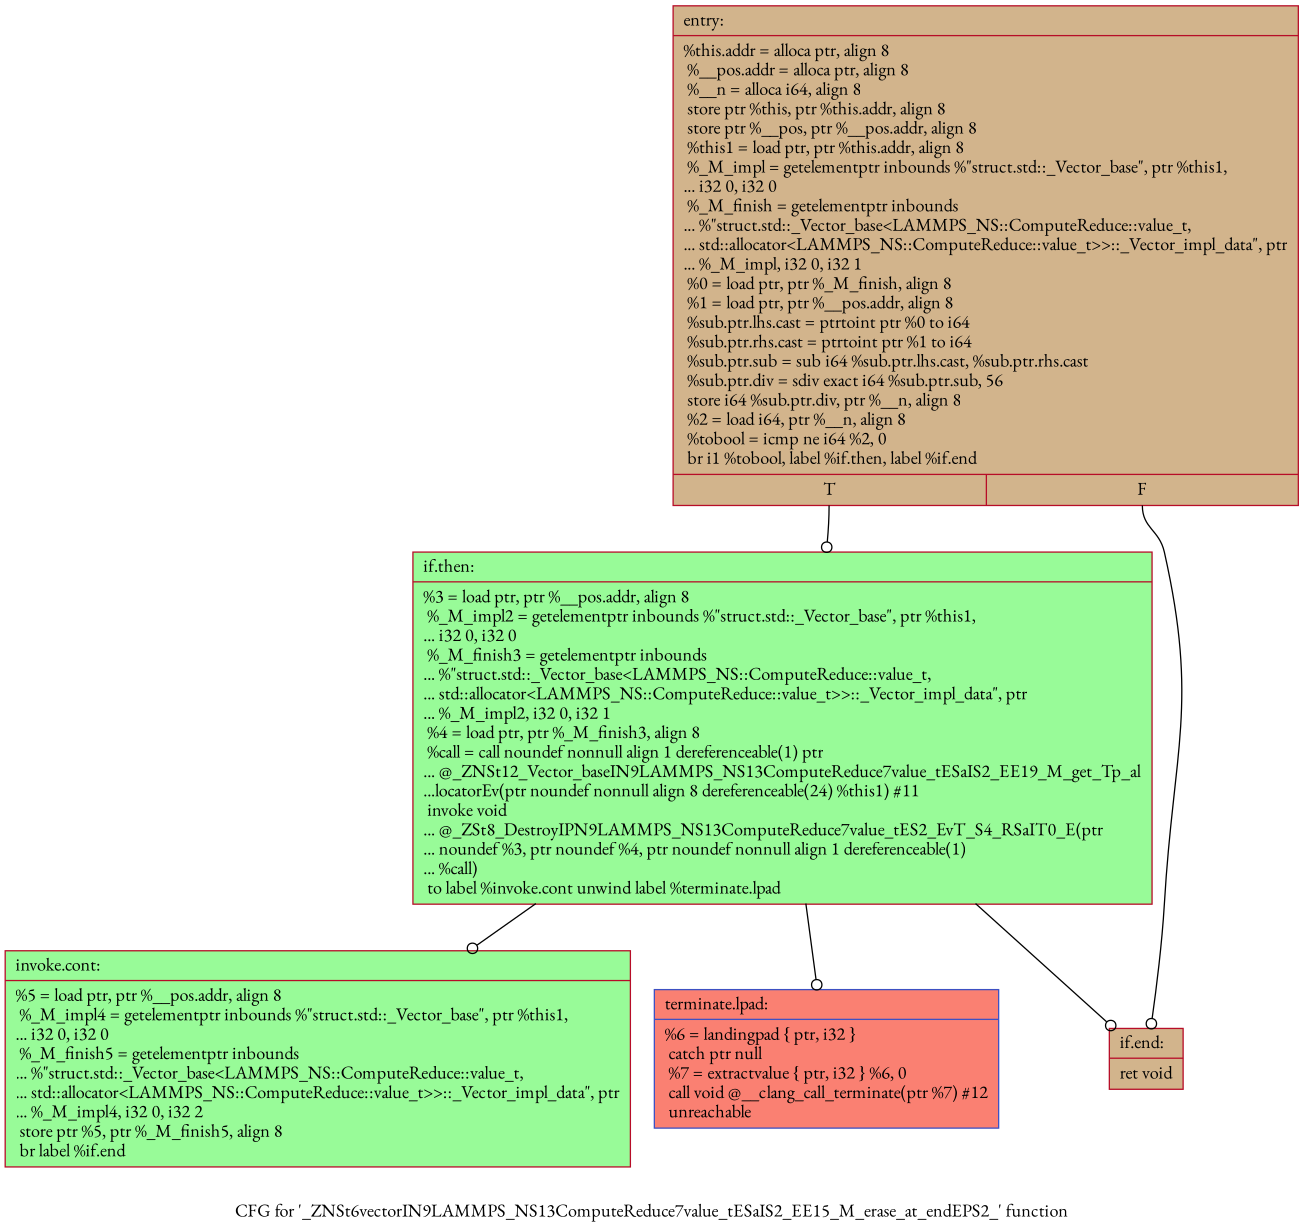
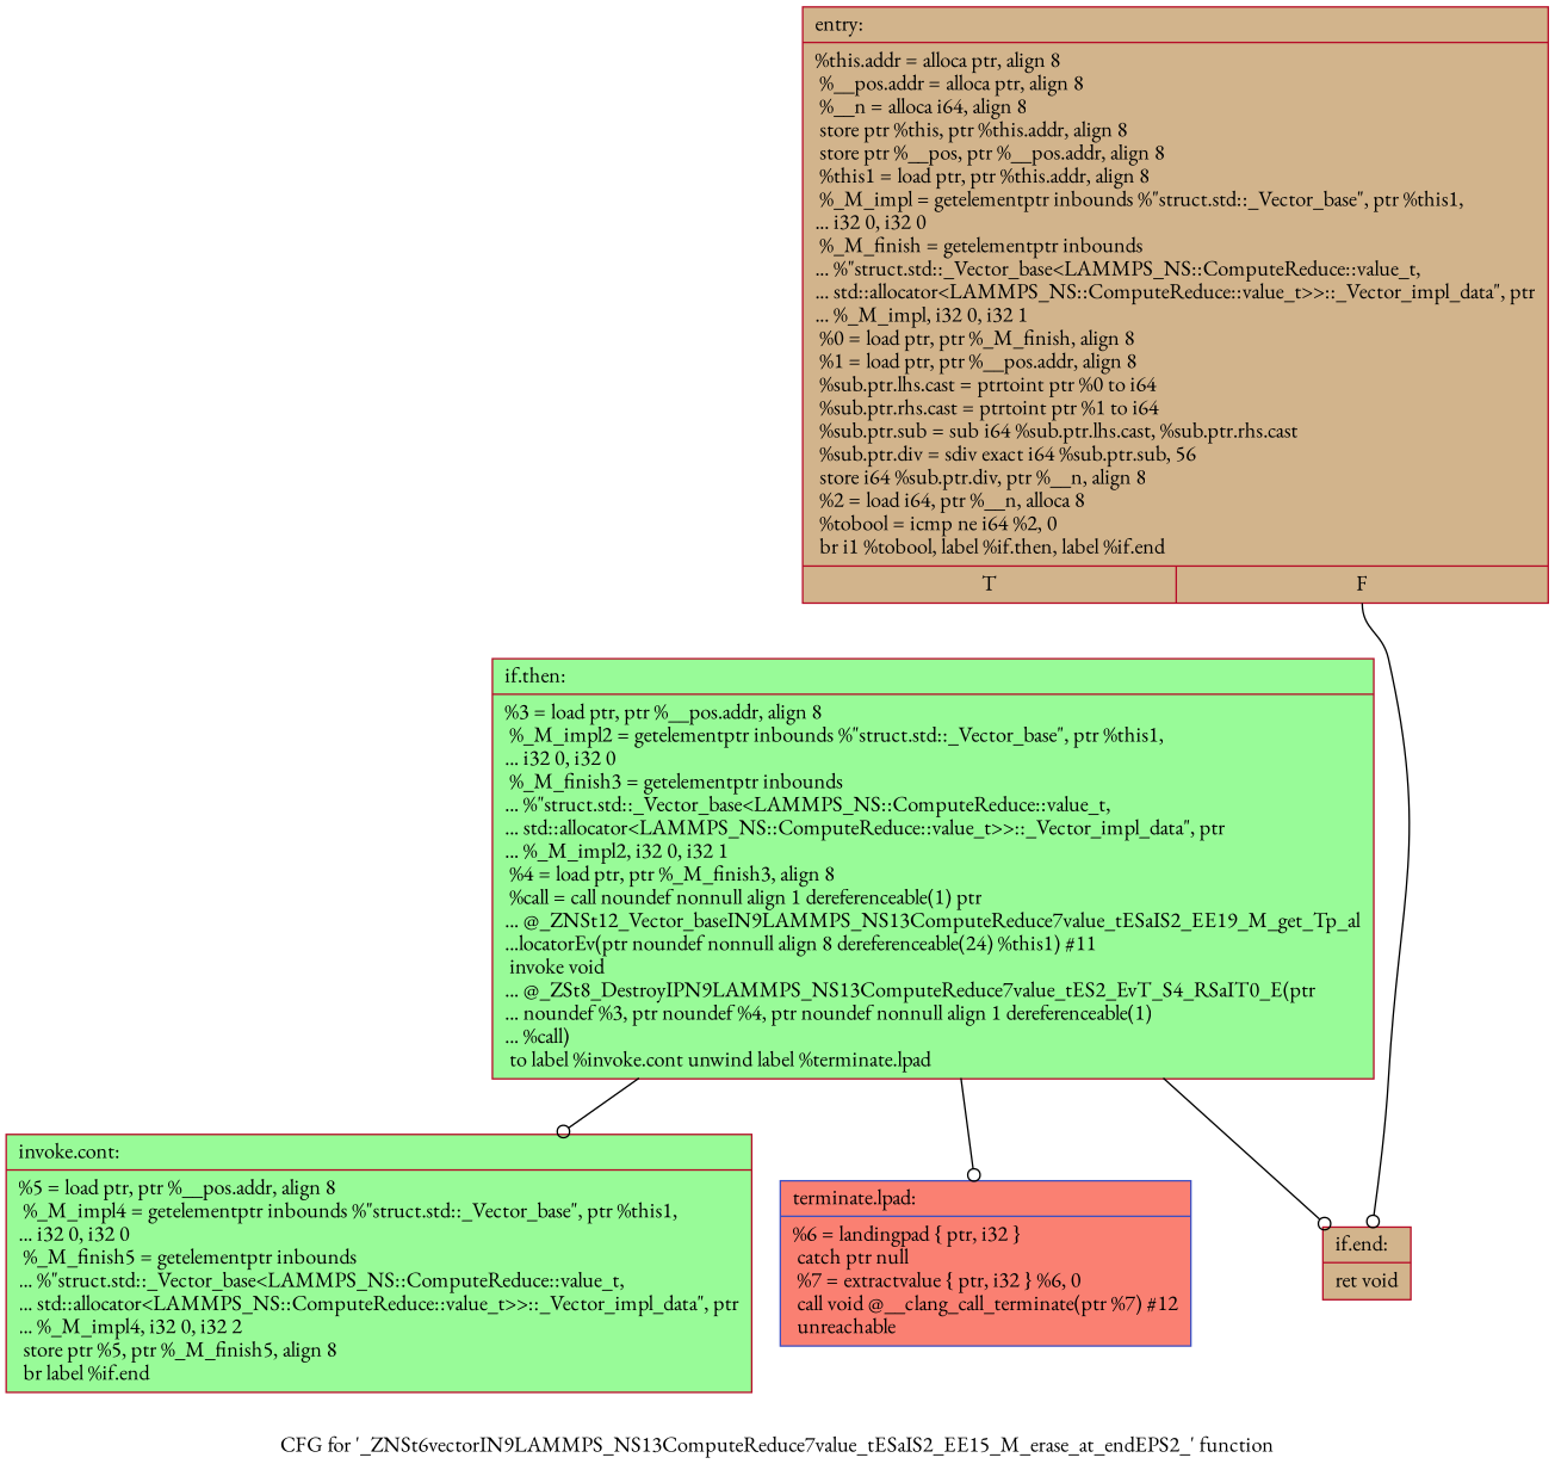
  digraph {
    fontname="EB Garamond"
    label="CFG for '_ZNSt6vectorIN9LAMMPS_NS13ComputeReduce7value_tESaIS2_EE15_M_erase_at_endEPS2_' function"
    node [color="#b70d28ff" fillcolor=tan fontname="EB Garamond" shape=record style=filled]
    edge [arrowhead=odot fontname="EB Garamond"]
-   n1 [label="{entry:\l|  %this.addr = alloca ptr, align 8\l  %__pos.addr = alloca ptr, align 8\l  %__n = alloca i64, align 8\l  store ptr %this, ptr %this.addr, align 8\l  store ptr %__pos, ptr %__pos.addr, align 8\l  %this1 = load ptr, ptr %this.addr, align 8\l  %_M_impl = getelementptr inbounds %\"struct.std::_Vector_base\", ptr %this1,\l... i32 0, i32 0\l  %_M_finish = getelementptr inbounds\l... %\"struct.std::_Vector_base\<LAMMPS_NS::ComputeReduce::value_t,\l... std::allocator\<LAMMPS_NS::ComputeReduce::value_t\>\>::_Vector_impl_data\", ptr\l... %_M_impl, i32 0, i32 1\l  %0 = load ptr, ptr %_M_finish, align 8\l  %1 = load ptr, ptr %__pos.addr, align 8\l  %sub.ptr.lhs.cast = ptrtoint ptr %0 to i64\l  %sub.ptr.rhs.cast = ptrtoint ptr %1 to i64\l  %sub.ptr.sub = sub i64 %sub.ptr.lhs.cast, %sub.ptr.rhs.cast\l  %sub.ptr.div = sdiv exact i64 %sub.ptr.sub, 56\l  store i64 %sub.ptr.div, ptr %__n, align 8\l  %2 = load i64, ptr %__n, align 8\l  %tobool = icmp ne i64 %2, 0\l  br i1 %tobool, label %if.then, label %if.end\l|{<s0>T|<s1>F}}"]
+   n1 [label="{entry:\l|  %this.addr = alloca ptr, align 8\l  %__pos.addr = alloca ptr, align 8\l  %__n = alloca i64, align 8\l  store ptr %this, ptr %this.addr, align 8\l  store ptr %__pos, ptr %__pos.addr, align 8\l  %this1 = load ptr, ptr %this.addr, align 8\l  %_M_impl = getelementptr inbounds %\"struct.std::_Vector_base\", ptr %this1,\l... i32 0, i32 0\l  %_M_finish = getelementptr inbounds\l... %\"struct.std::_Vector_base\<LAMMPS_NS::ComputeReduce::value_t,\l... std::allocator\<LAMMPS_NS::ComputeReduce::value_t\>\>::_Vector_impl_data\", ptr\l... %_M_impl, i32 0, i32 1\l  %0 = load ptr, ptr %_M_finish, align 8\l  %1 = load ptr, ptr %__pos.addr, align 8\l  %sub.ptr.lhs.cast = ptrtoint ptr %0 to i64\l  %sub.ptr.rhs.cast = ptrtoint ptr %1 to i64\l  %sub.ptr.sub = sub i64 %sub.ptr.lhs.cast, %sub.ptr.rhs.cast\l  %sub.ptr.div = sdiv exact i64 %sub.ptr.sub, 56\l  store i64 %sub.ptr.div, ptr %__n, align 8\l  %2 = load i64, ptr %__n, alloca 8\l  %tobool = icmp ne i64 %2, 0\l  br i1 %tobool, label %if.then, label %if.end\l|{<s0>T|<s1>F}}"]
    n2 [fillcolor=palegreen label="{if.then:\l|  %3 = load ptr, ptr %__pos.addr, align 8\l  %_M_impl2 = getelementptr inbounds %\"struct.std::_Vector_base\", ptr %this1,\l... i32 0, i32 0\l  %_M_finish3 = getelementptr inbounds\l... %\"struct.std::_Vector_base\<LAMMPS_NS::ComputeReduce::value_t,\l... std::allocator\<LAMMPS_NS::ComputeReduce::value_t\>\>::_Vector_impl_data\", ptr\l... %_M_impl2, i32 0, i32 1\l  %4 = load ptr, ptr %_M_finish3, align 8\l  %call = call noundef nonnull align 1 dereferenceable(1) ptr\l... @_ZNSt12_Vector_baseIN9LAMMPS_NS13ComputeReduce7value_tESaIS2_EE19_M_get_Tp_al\l...locatorEv(ptr noundef nonnull align 8 dereferenceable(24) %this1) #11\l  invoke void\l... @_ZSt8_DestroyIPN9LAMMPS_NS13ComputeReduce7value_tES2_EvT_S4_RSaIT0_E(ptr\l... noundef %3, ptr noundef %4, ptr noundef nonnull align 1 dereferenceable(1)\l... %call)\l          to label %invoke.cont unwind label %terminate.lpad\l}"]
    n3 [label="{if.end:\l|  ret void\l}"]
    n4 [fillcolor=palegreen label="{invoke.cont:\l|  %5 = load ptr, ptr %__pos.addr, align 8\l  %_M_impl4 = getelementptr inbounds %\"struct.std::_Vector_base\", ptr %this1,\l... i32 0, i32 0\l  %_M_finish5 = getelementptr inbounds\l... %\"struct.std::_Vector_base\<LAMMPS_NS::ComputeReduce::value_t,\l... std::allocator\<LAMMPS_NS::ComputeReduce::value_t\>\>::_Vector_impl_data\", ptr\l... %_M_impl4, i32 0, i32 2\l  store ptr %5, ptr %_M_finish5, align 8\l  br label %if.end\l}"]
    n5 [color="#3d50c3ff" fillcolor=salmon label="{terminate.lpad:\l|  %6 = landingpad \{ ptr, i32 \}\l          catch ptr null\l  %7 = extractvalue \{ ptr, i32 \} %6, 0\l  call void @__clang_call_terminate(ptr %7) #12\l  unreachable\l}"]
-   n1 -> n2 [tailport=s0]
    n1 -> n3 [tailport=s1]
    n2 -> n3
    n2 -> n4
    n2 -> n5
  }
